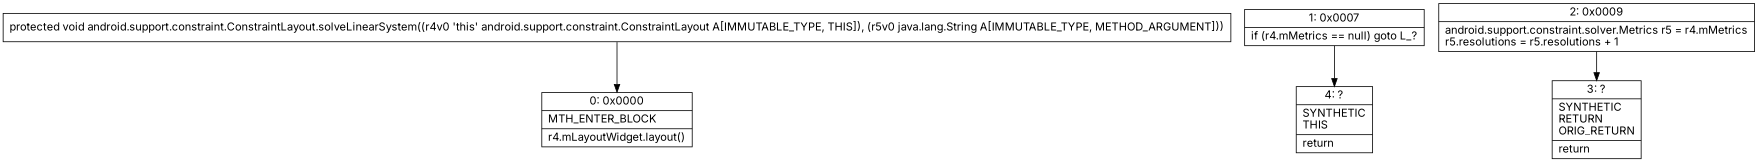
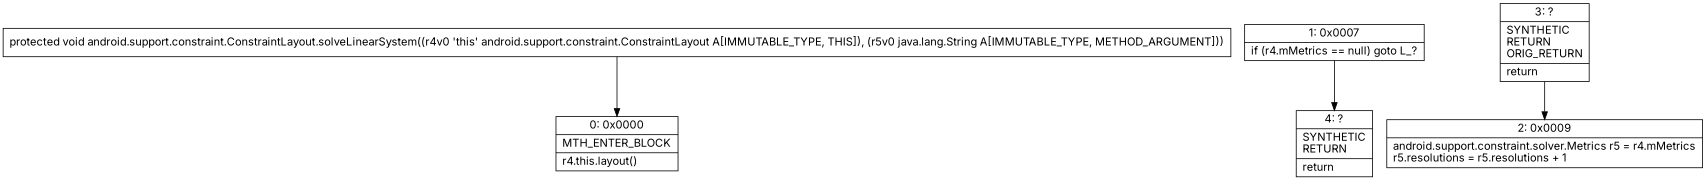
  digraph {
    fontname=Inter
    node [fontname=Inter shape=record]
    edge [fontname=Inter]
-   n1 [label="{0\:\ 0x0000|MTH_ENTER_BLOCK\l|r4.mLayoutWidget.layout()\l}"]
+   n1 [label="{0\:\ 0x0000|MTH_ENTER_BLOCK\l|r4.this.layout()\l}"]
    n2 [label="{1\:\ 0x0007|if (r4.mMetrics == null) goto L_?\l}"]
-   n3 [label="{4\:\ ?|SYNTHETIC\lTHIS\l|return\l}"]
+   n3 [label="{4\:\ ?|SYNTHETIC\lRETURN\l|return\l}"]
    n4 [label="{2\:\ 0x0009|android.support.constraint.solver.Metrics r5 = r4.mMetrics\lr5.resolutions = r5.resolutions + 1\l}"]
    n5 [label="{3\:\ ?|SYNTHETIC\lRETURN\lORIG_RETURN\l|return\l}"]
    n6 [label="{protected void android.support.constraint.ConstraintLayout.solveLinearSystem((r4v0 'this' android.support.constraint.ConstraintLayout A[IMMUTABLE_TYPE, THIS]), (r5v0 java.lang.String A[IMMUTABLE_TYPE, METHOD_ARGUMENT])) }"]
    n2 -> n3
-   n4 -> n5
+   n5 -> n4
    n6 -> n1
  }
